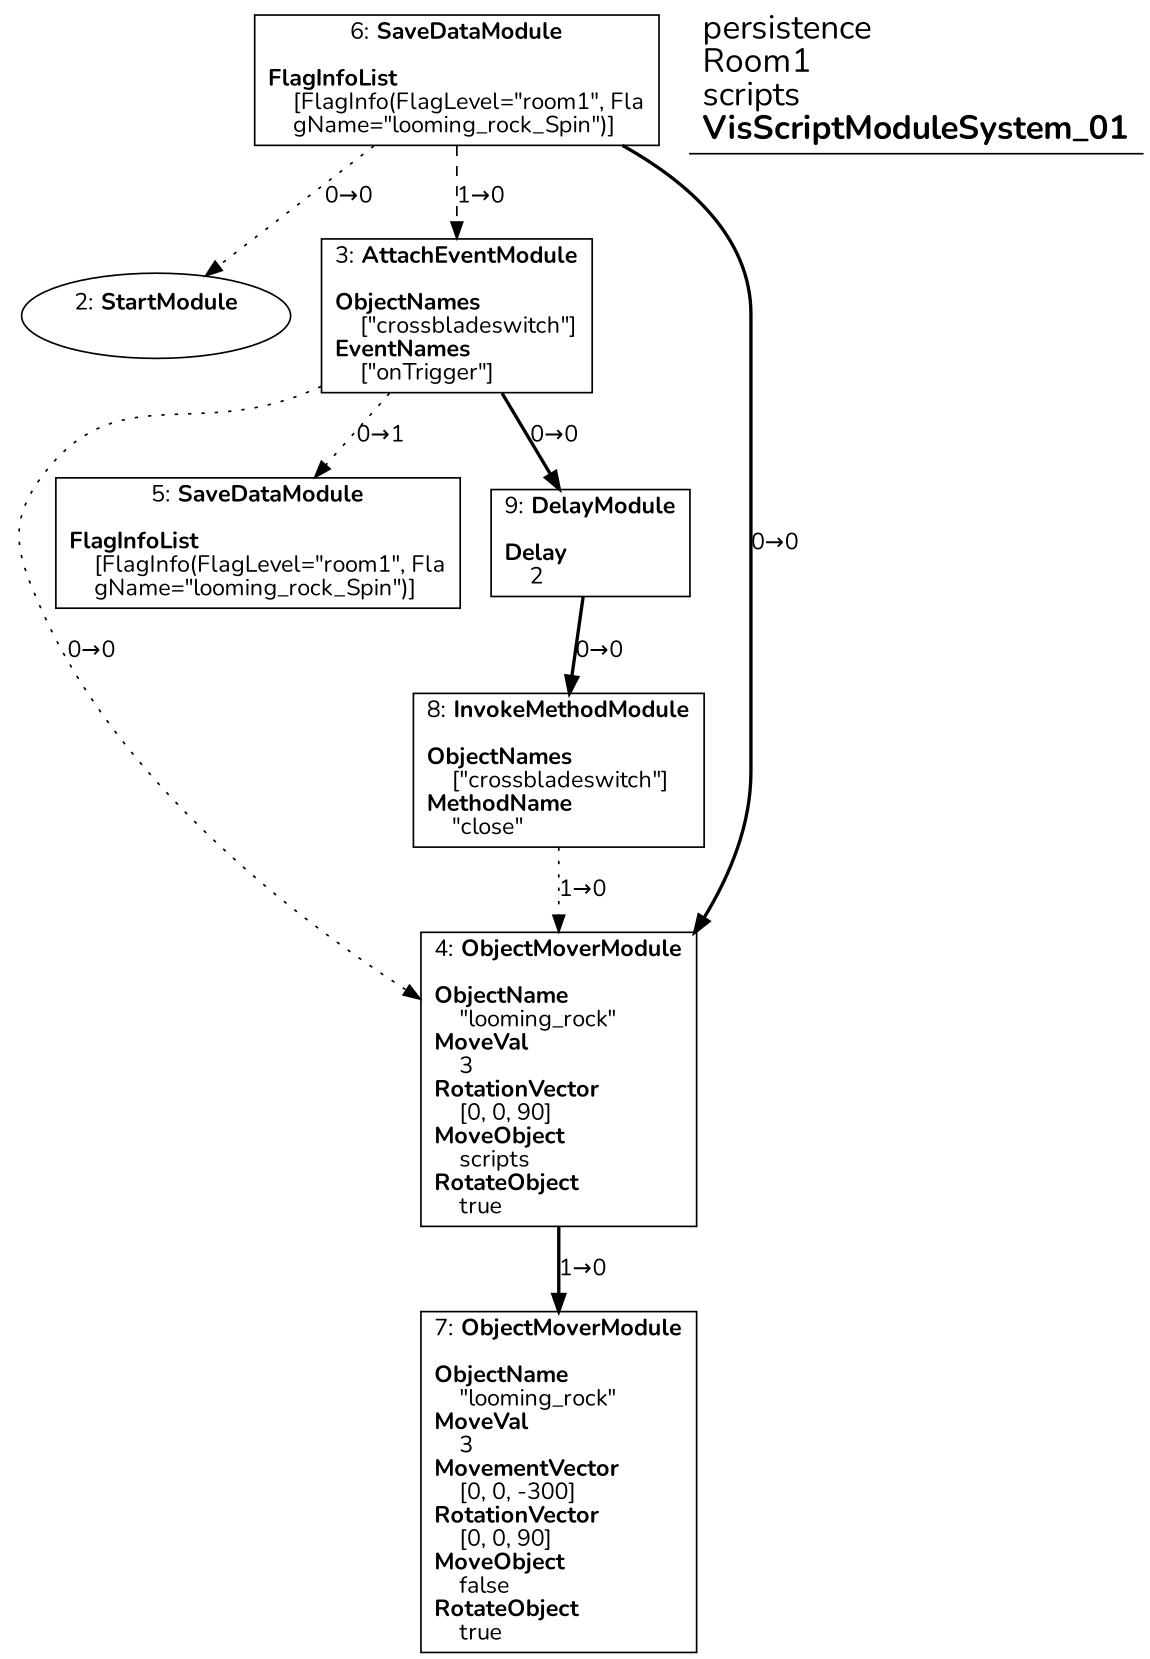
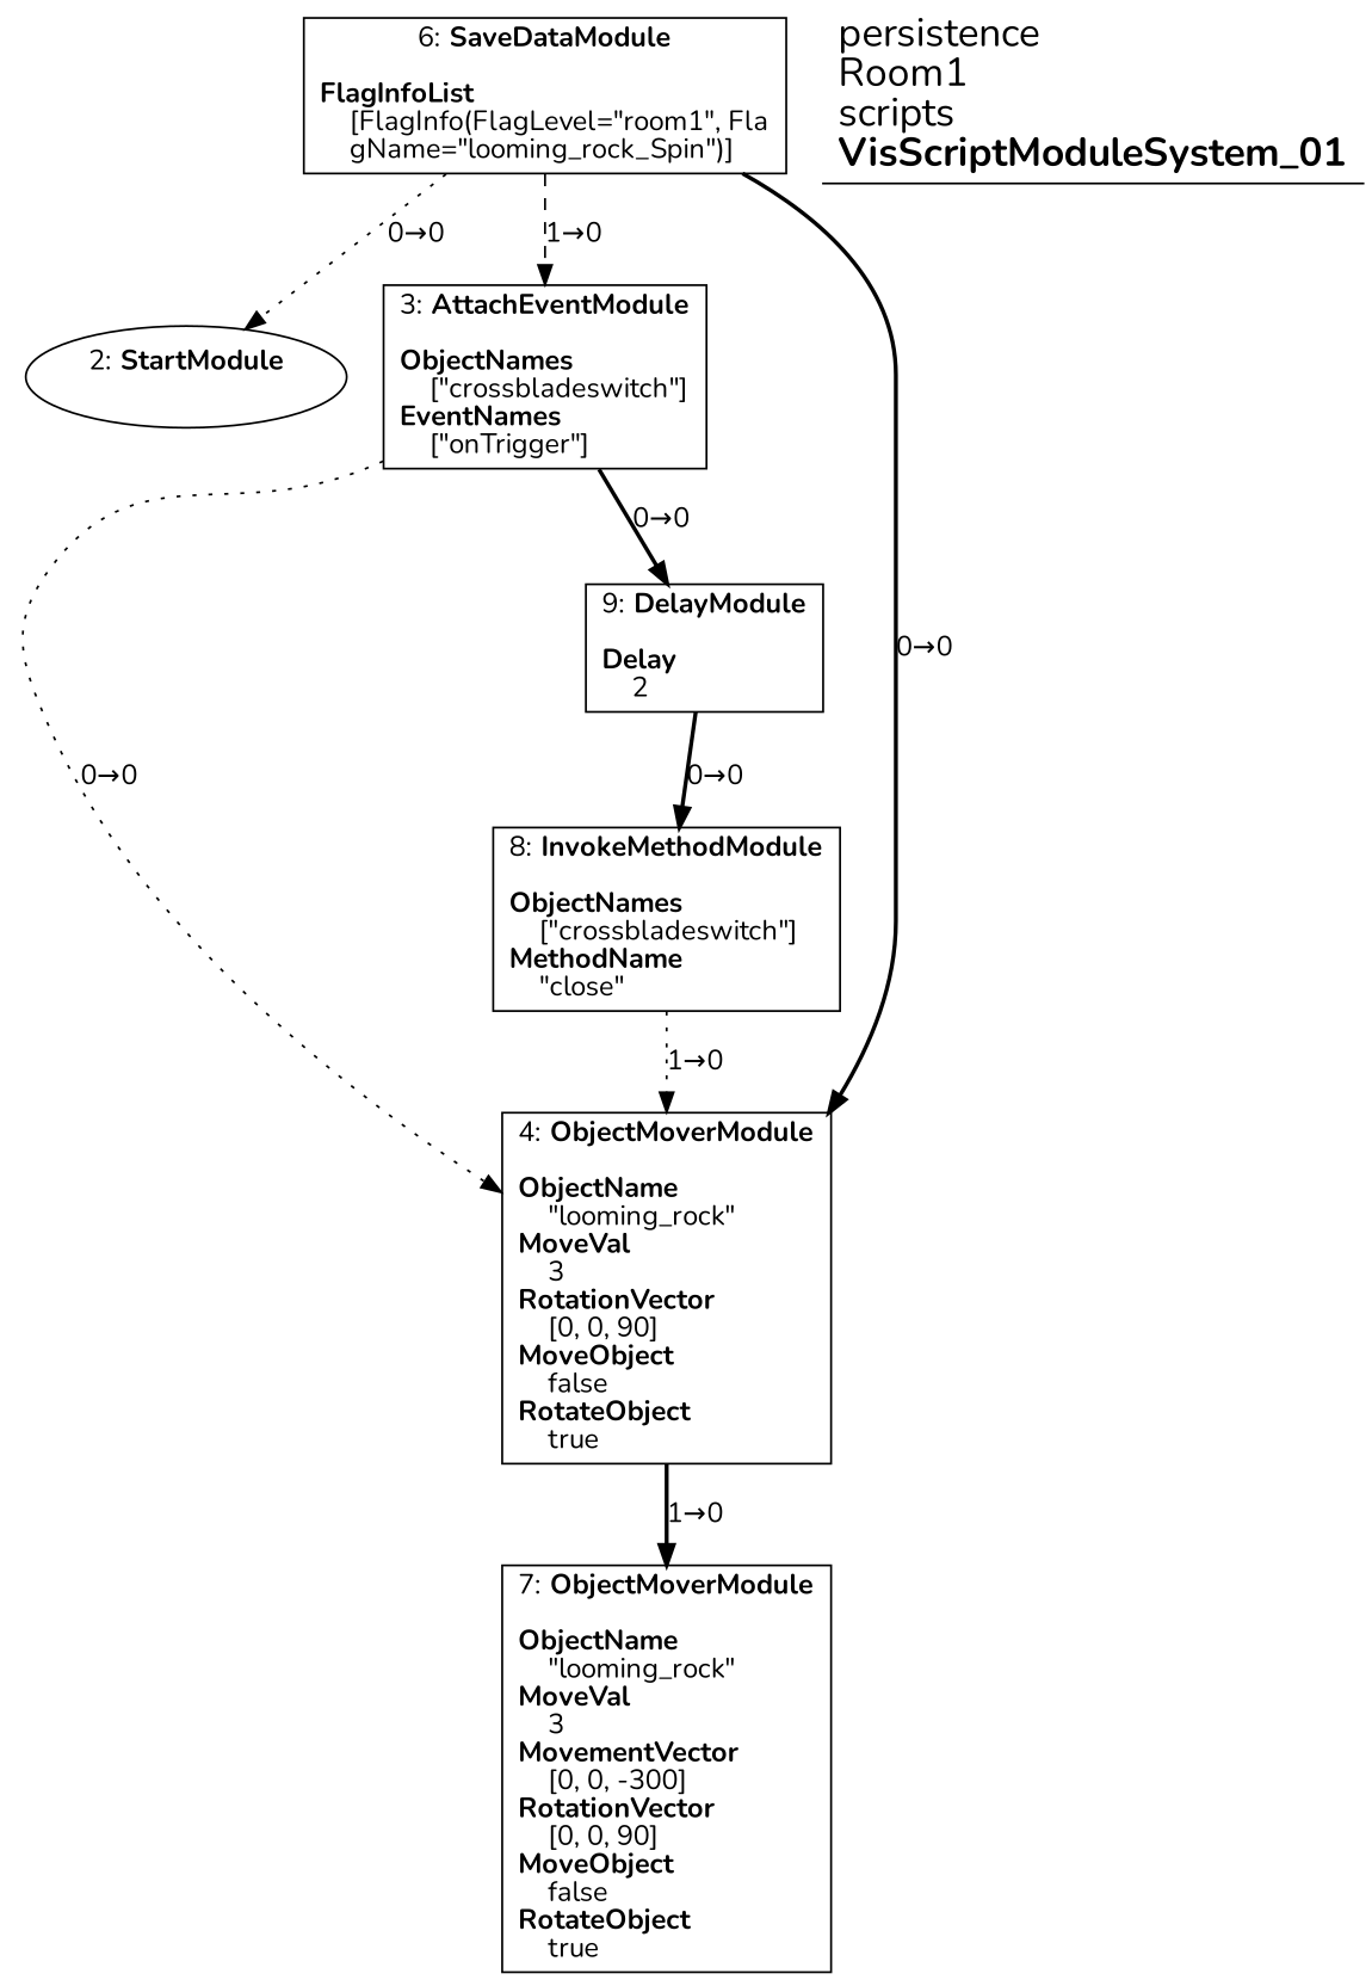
  digraph {
    fontname=Nunito
    splines=spline
    node [fontname=Nunito shape=box]
    edge [fontname=Nunito style=dotted]
    n1 [label=<2: <b>StartModule</b><br/><br/>> shape=oval]
    n2 [label=<6: <b>SaveDataModule</b><br/><br/><b>FlagInfoList</b><br align="left"/>    [FlagInfo(FlagLevel=&quot;room1&quot;, Fla<br align="left"/>    gName=&quot;looming_rock_Spin&quot;)]<br align="left"/>>]
    n3 [label=<3: <b>AttachEventModule</b><br/><br/><b>ObjectNames</b><br align="left"/>    [&quot;crossbladeswitch&quot;]<br align="left"/><b>EventNames</b><br align="left"/>    [&quot;onTrigger&quot;]<br align="left"/>>]
-   n4 [label=<4: <b>ObjectMoverModule</b><br/><br/><b>ObjectName</b><br align="left"/>    &quot;looming_rock&quot;<br align="left"/><b>MoveVal</b><br align="left"/>    3<br align="left"/><b>RotationVector</b><br align="left"/>    [0, 0, 90]<br align="left"/><b>MoveObject</b><br align="left"/>    scripts<br align="left"/><b>RotateObject</b><br align="left"/>    true<br align="left"/>>]
-   n5 [label=<5: <b>SaveDataModule</b><br/><br/><b>FlagInfoList</b><br align="left"/>    [FlagInfo(FlagLevel=&quot;room1&quot;, Fla<br align="left"/>    gName=&quot;looming_rock_Spin&quot;)]<br align="left"/>>]
+   n4 [label=<4: <b>ObjectMoverModule</b><br/><br/><b>ObjectName</b><br align="left"/>    &quot;looming_rock&quot;<br align="left"/><b>MoveVal</b><br align="left"/>    3<br align="left"/><b>RotationVector</b><br align="left"/>    [0, 0, 90]<br align="left"/><b>MoveObject</b><br align="left"/>    false<br align="left"/><b>RotateObject</b><br align="left"/>    true<br align="left"/>>]
    n6 [label=<9: <b>DelayModule</b><br/><br/><b>Delay</b><br align="left"/>    2<br align="left"/>>]
    n7 [label=<7: <b>ObjectMoverModule</b><br/><br/><b>ObjectName</b><br align="left"/>    &quot;looming_rock&quot;<br align="left"/><b>MoveVal</b><br align="left"/>    3<br align="left"/><b>MovementVector</b><br align="left"/>    [0, 0, -300]<br align="left"/><b>RotationVector</b><br align="left"/>    [0, 0, 90]<br align="left"/><b>MoveObject</b><br align="left"/>    false<br align="left"/><b>RotateObject</b><br align="left"/>    true<br align="left"/>>]
    n8 [label=<8: <b>InvokeMethodModule</b><br/><br/><b>ObjectNames</b><br align="left"/>    [&quot;crossbladeswitch&quot;]<br align="left"/><b>MethodName</b><br align="left"/>    &quot;close&quot;<br align="left"/>>]
    n9 [label=<<font point-size="20">persistence<br align="left"/>Room1<br align="left"/>scripts<br align="left"/><b>VisScriptModuleSystem_01</b><br align="left"/></font>> shape=underline]
    n2 -> n1 [label="0→0"]
    n2 -> n3 [label="1→0" style=dashed]
    n2 -> n4 [label="0→0" style=bold]
    n3 -> n4 [label="0→0"]
-   n3 -> n5 [label="0→1"]
    n3 -> n6 [label="0→0" style=bold]
    n4 -> n7 [label="1→0" style=bold]
    n6 -> n8 [label="0→0" style=bold]
    n8 -> n4 [label="1→0"]
  }
